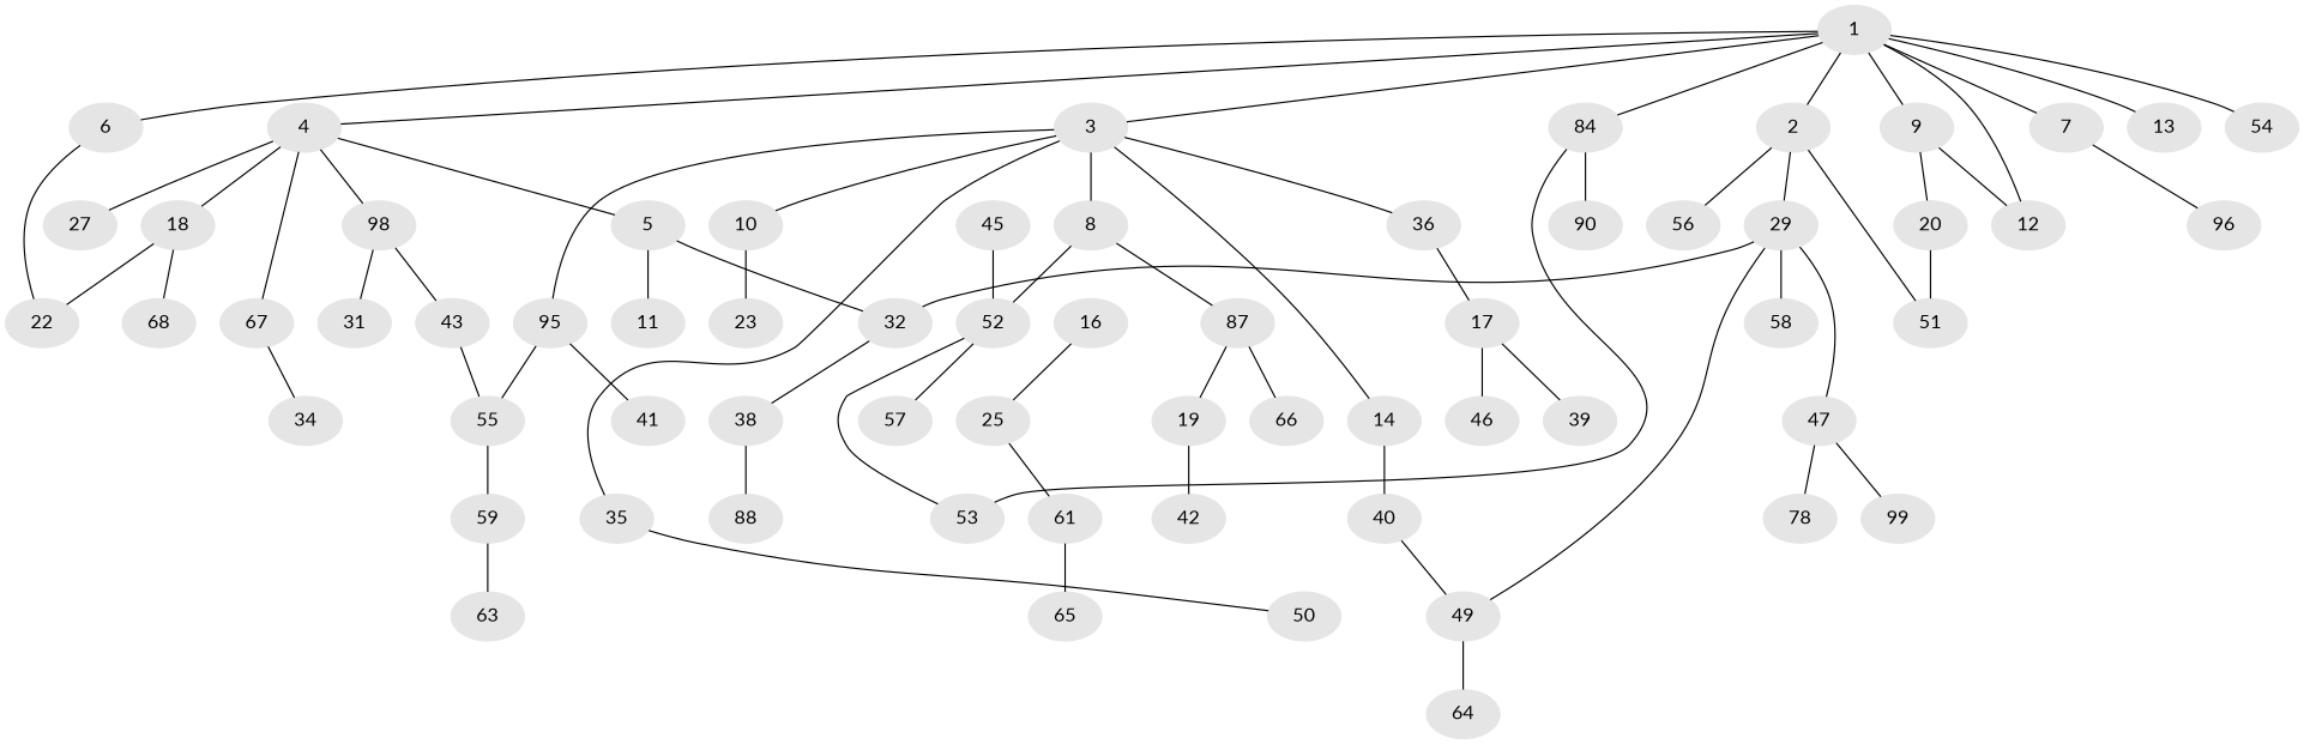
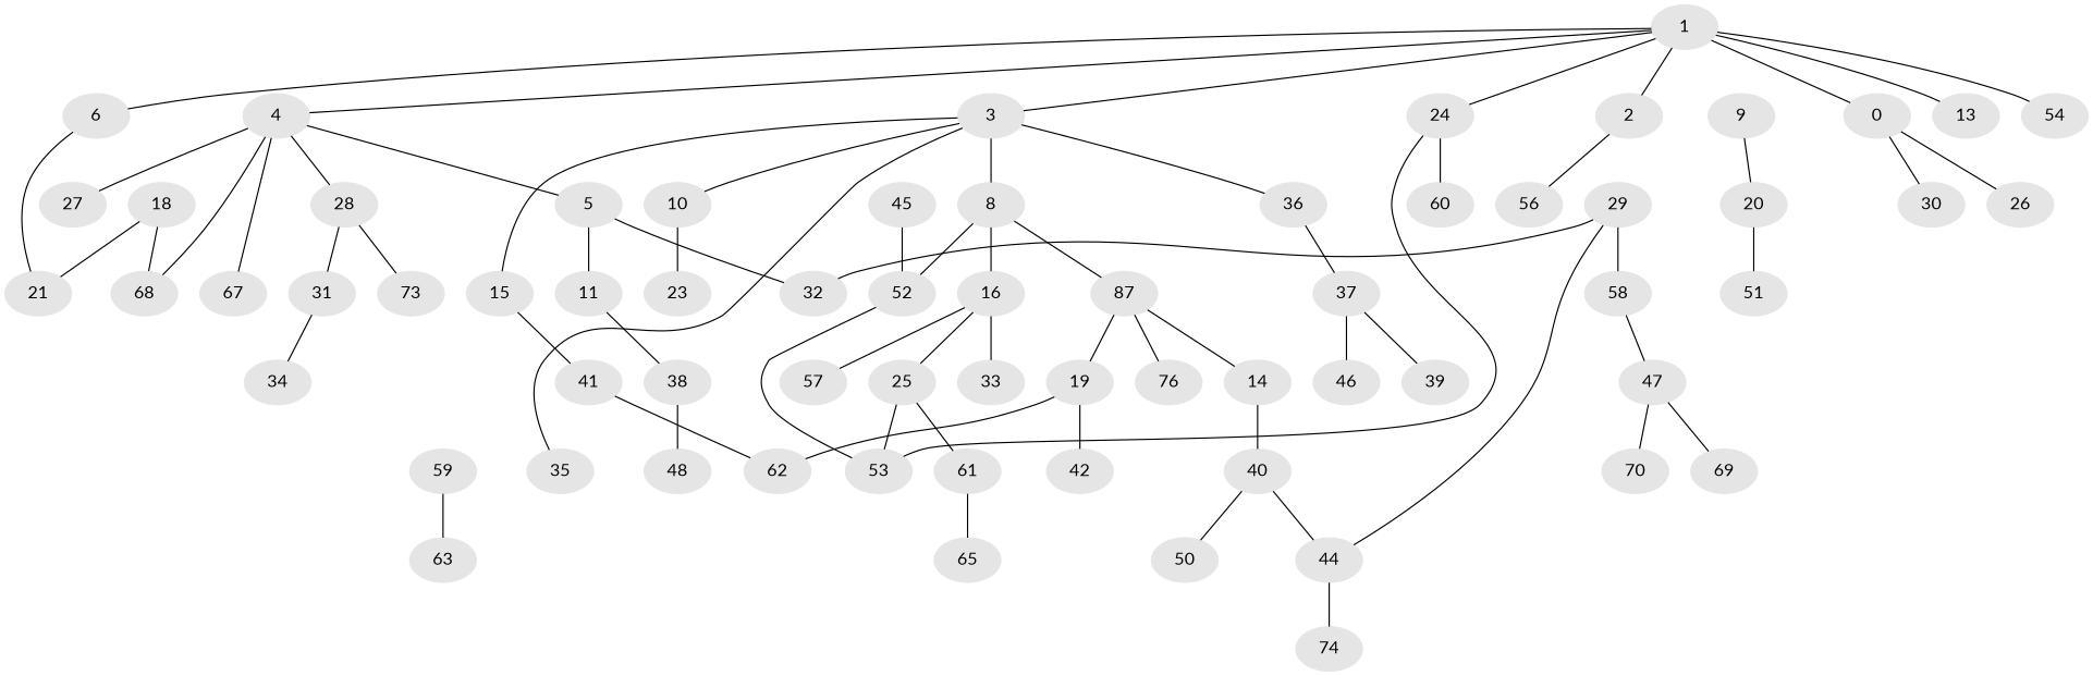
  graph {
    fontname=Lato
    node [color=gray90 fontname=Lato style=filled]
    edge [fontname=Lato]
    1
    2
    3
    4
    6
-   7
+   7 [label=0]
    9
-   12
    13
-   24 [label=84]
+   24
    54
    29
    51
    56
    8
    10
    14
-   15 [label=95]
+   15
    35
    36
    5
    18
    27
-   28 [label=98]
+   28
    67
-   22
-   26 [label=96]
+   22 [label=21]
+   26
+   30
    20
    53
-   60 [label=90]
+   60
    32
    47
-   49
+   49 [label=44]
    58
    16
    n37 [label=87]
    52
    23
    40
    41
-   55
-   37 [label=17]
+   37
    11
    68
    31
-   43
+   43 [label=73]
    25
+   33
    57
    19
-   66
+   66 [label=76]
    45
    50
+   62
    59
    61
    42
    65
    34
    38
-   69 [label=99]
-   70 [label=78]
-   64
-   48 [label=88]
+   69
+   70
+   64 [label=74]
+   48
    39
    46
    63
    1 -- 2
    1 -- 3
    1 -- 4
    1 -- 6
    1 -- 7
-   1 -- 9
-   1 -- 12
    1 -- 13
    1 -- 24
    1 -- 54
-   2 -- 29
-   2 -- 51
    2 -- 56
    3 -- 8
    3 -- 10
-   3 -- 14
+   n37 -- 14
    3 -- 15
    3 -- 35
    3 -- 36
    4 -- 5
-   4 -- 18
+   4 -- 68
    4 -- 27
    4 -- 28
    4 -- 67
    6 -- 22
    7 -- 26
-   9 -- 12
+   7 -- 30
    9 -- 20
    24 -- 53
    24 -- 60
    29 -- 32
-   29 -- 47
+   58 -- 47
    29 -- 49
    29 -- 58
+   8 -- 16
    8 -- n37
    8 -- 52
    10 -- 23
    14 -- 40
    15 -- 41
-   15 -- 55
    36 -- 37
    5 -- 32
    5 -- 11
    18 -- 22
    18 -- 68
    28 -- 31
    28 -- 43
    20 -- 51
-   32 -- 38
+   11 -- 38
    47 -- 69
    47 -- 70
    49 -- 64
    16 -- 25
-   52 -- 57
+   16 -- 33
+   16 -- 57
    n37 -- 19
    n37 -- 66
    52 -- 53
    40 -- 49
-   35 -- 50
-   55 -- 59
+   40 -- 50
+   41 -- 62
    37 -- 39
    37 -- 46
-   67 -- 34
-   43 -- 55
+   31 -- 34
+   25 -- 53
    25 -- 61
+   19 -- 62
    19 -- 42
    45 -- 52
    59 -- 63
    61 -- 65
    38 -- 48
  }
